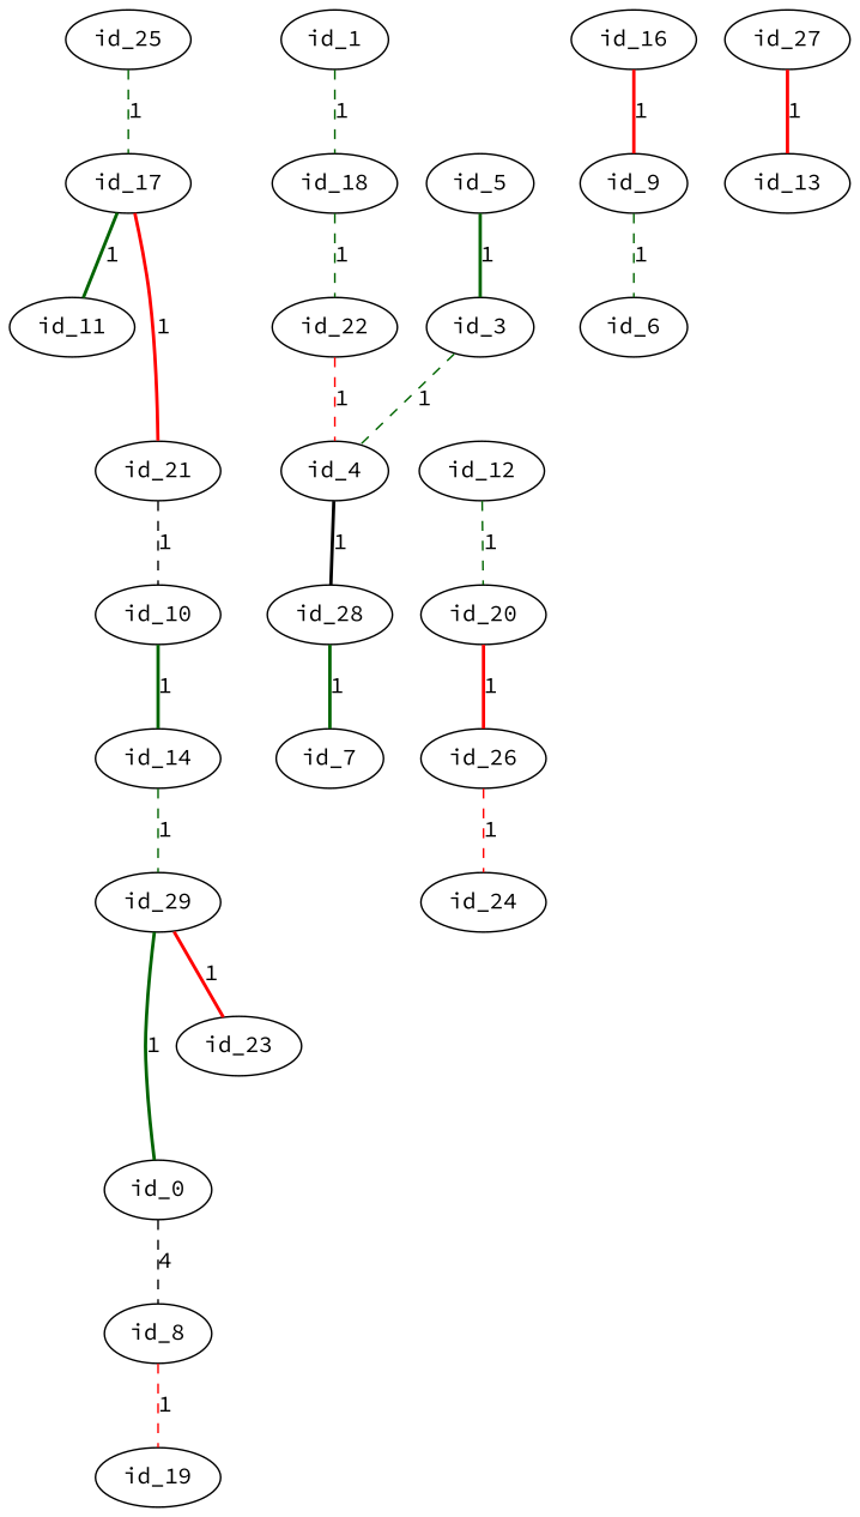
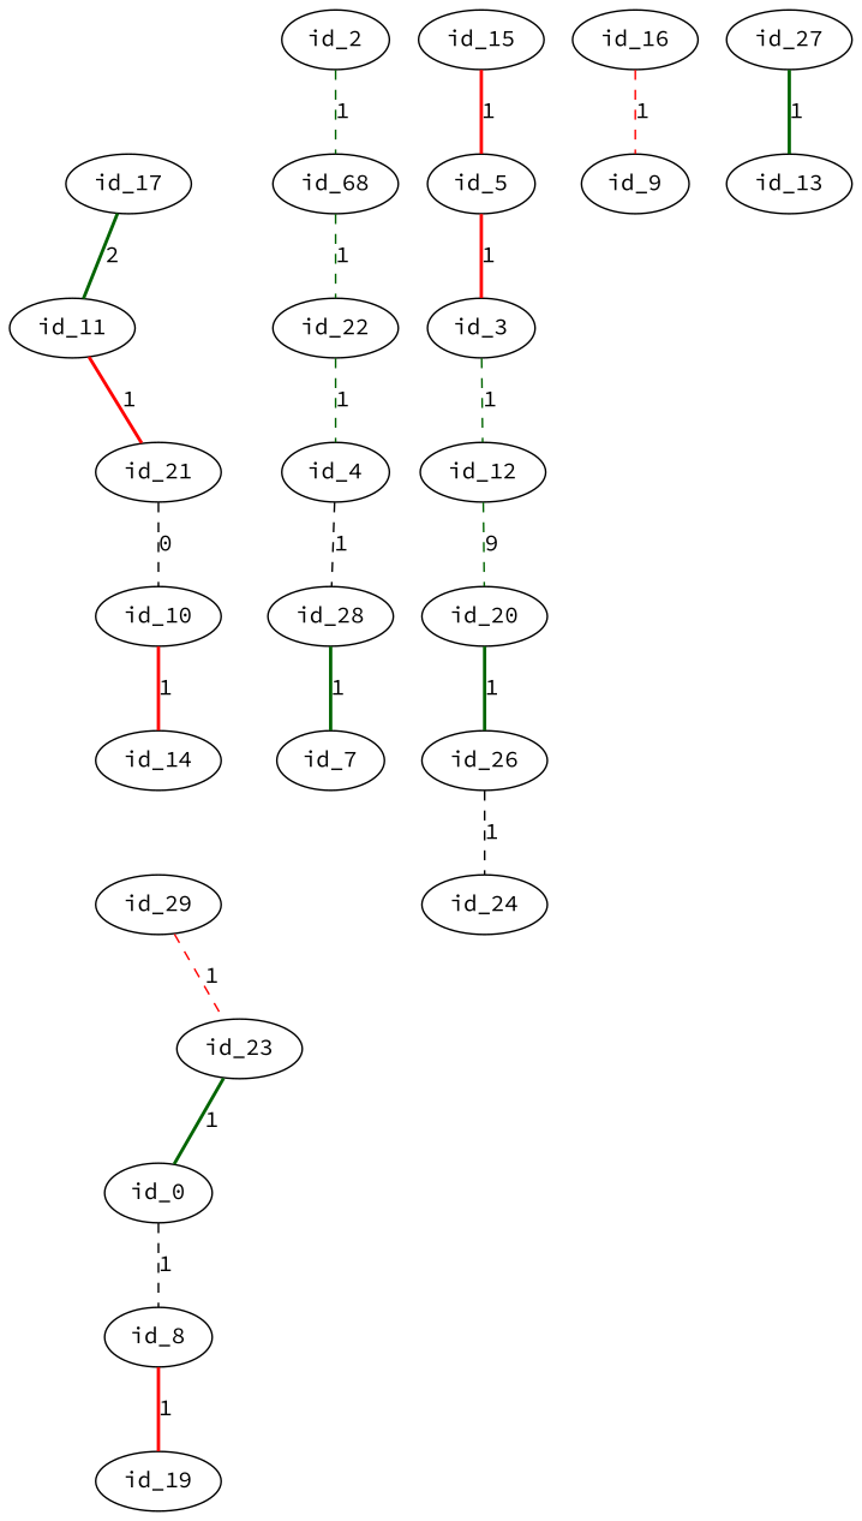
  graph {
    fontname="Source Code Pro"
    node [fontname="Source Code Pro"]
    edge [color=darkgreen fontname="Source Code Pro" style=dashed]
    id_0
    id_8
    id_19
-   id_1
-   id_18
+   id_1 [label=id_2]
+   id_18 [label=id_68]
    id_22
-   id_25
    id_17
    id_3
    id_12
    id_20
    id_4
    id_28
    id_7
    id_5
+   id_15
    id_9
-   id_6
    id_10
    id_14
    id_29
    id_11
    id_21
    id_26
    id_16
    id_23
    id_27
    id_13
    id_24
-   id_0 -- id_8 [color=black label=4]
-   id_8 -- id_19 [color=red label=1]
+   id_0 -- id_8 [color=black label=1]
+   id_8 -- id_19 [color=red label=1 style=bold]
    id_1 -- id_18 [label=1]
    id_18 -- id_22 [label=1]
-   id_22 -- id_4 [color=red label=1]
-   id_25 -- id_17 [label=1]
-   id_17 -- id_11 [label=1 style=bold]
-   id_3 -- id_4 [label=1]
-   id_12 -- id_20 [label=1]
-   id_20 -- id_26 [color=red label=1 style=bold]
-   id_4 -- id_28 [color=black label=1 style=bold]
+   id_22 -- id_4 [label=1]
+   id_17 -- id_11 [label=2 style=bold]
+   id_3 -- id_12 [label=1]
+   id_12 -- id_20 [label=9]
+   id_20 -- id_26 [label=1 style=bold]
+   id_4 -- id_28 [color=black label=1]
    id_28 -- id_7 [label=1 style=bold]
-   id_5 -- id_3 [label=1 style=bold]
-   id_9 -- id_6 [label=1]
-   id_10 -- id_14 [label=1 style=bold]
-   id_14 -- id_29 [label=1]
-   id_29 -- id_23 [color=red label=1 style=bold]
-   id_17 -- id_21 [color=red label=1 style=bold]
-   id_21 -- id_10 [color=black label=1]
-   id_26 -- id_24 [color=red label=1]
-   id_16 -- id_9 [color=red label=1 style=bold]
-   id_29 -- id_0 [label=1 style=bold]
-   id_27 -- id_13 [color=red label=1 style=bold]
+   id_5 -- id_3 [color=red label=1 style=bold]
+   id_15 -- id_5 [color=red label=1 style=bold]
+   id_10 -- id_14 [color=red label=1 style=bold]
+   id_29 -- id_23 [color=red label=1]
+   id_11 -- id_21 [color=red label=1 style=bold]
+   id_21 -- id_10 [color=black label=0]
+   id_26 -- id_24 [color=black label=1]
+   id_16 -- id_9 [color=red label=1]
+   id_23 -- id_0 [label=1 style=bold]
+   id_27 -- id_13 [label=1 style=bold]
  }
